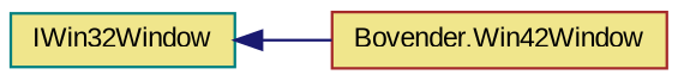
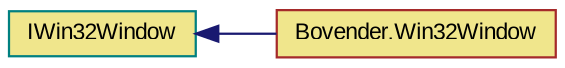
  digraph {
    rankdir=LR
    fontname="Liberation Sans"
    node [fontname="Liberation Sans" fontsize=10 shape=record style=filled fillcolor=khaki]
    n1 [color=teal height=0.2 label=IWin32Window width=0.4]
-   n2 [color=brown height=0.2 label="Bovender.Win42Window" width=0.4]
+   n2 [color=brown height=0.2 label="Bovender.Win32Window" width=0.4]
    n1 -> n2 [color=midnightblue dir=back fontname="Liberation Sans" fontsize=10 labelfontname=Helvetica labelfontsize=10 style=solid]
  }
